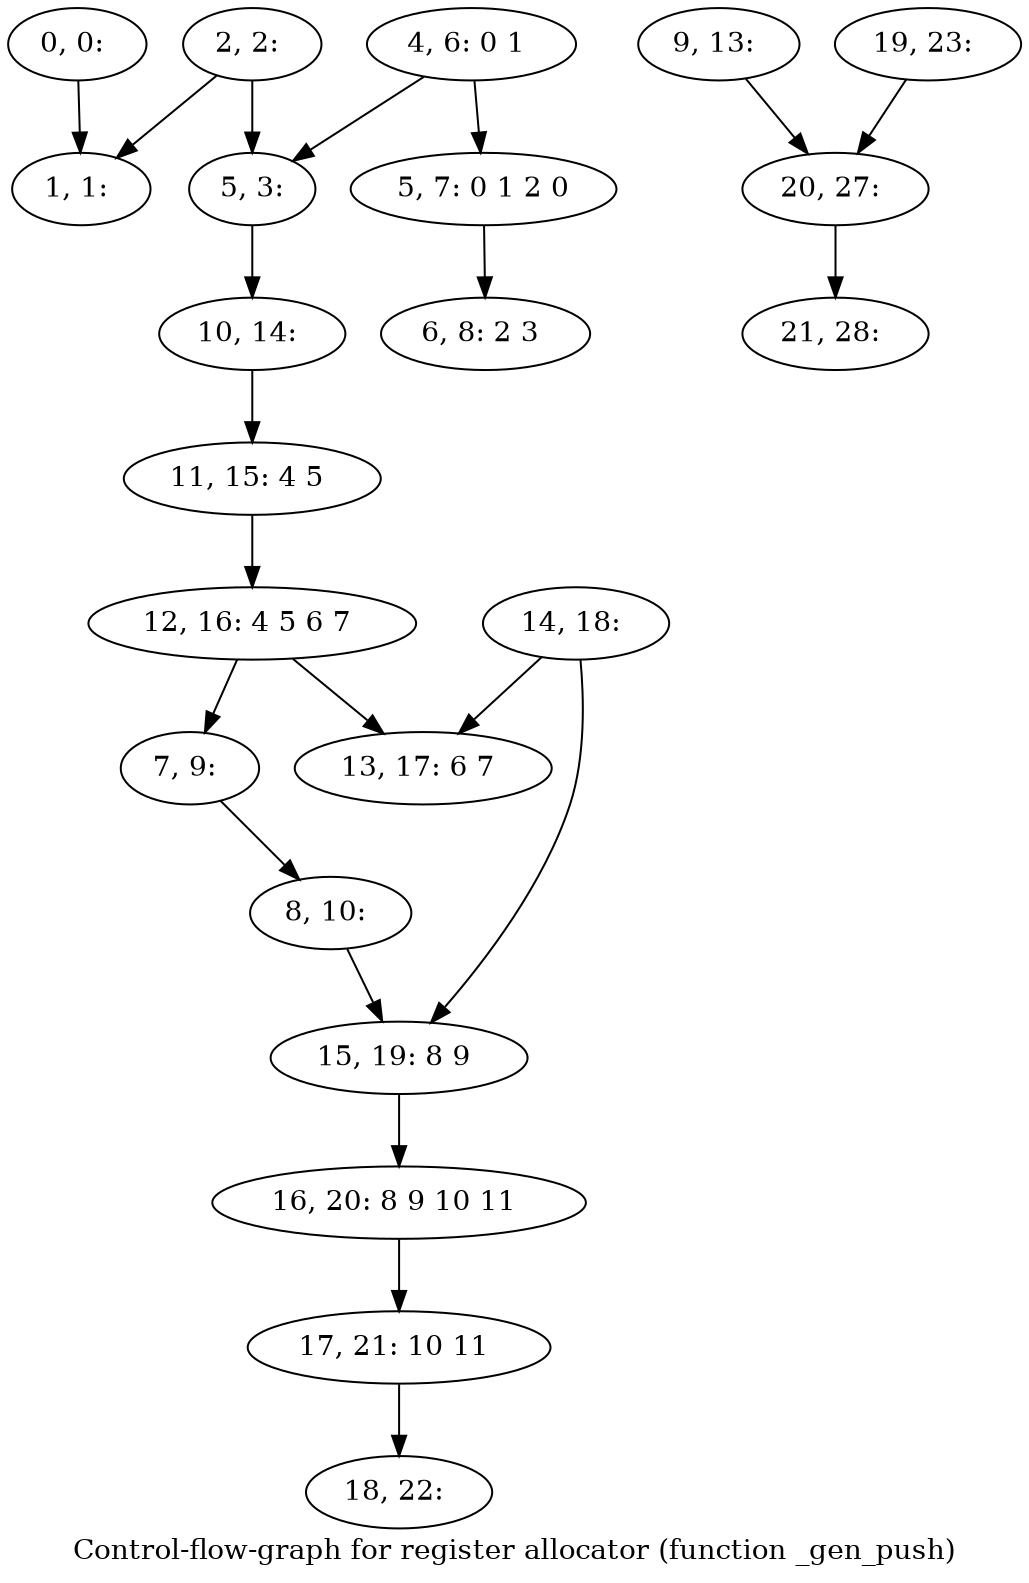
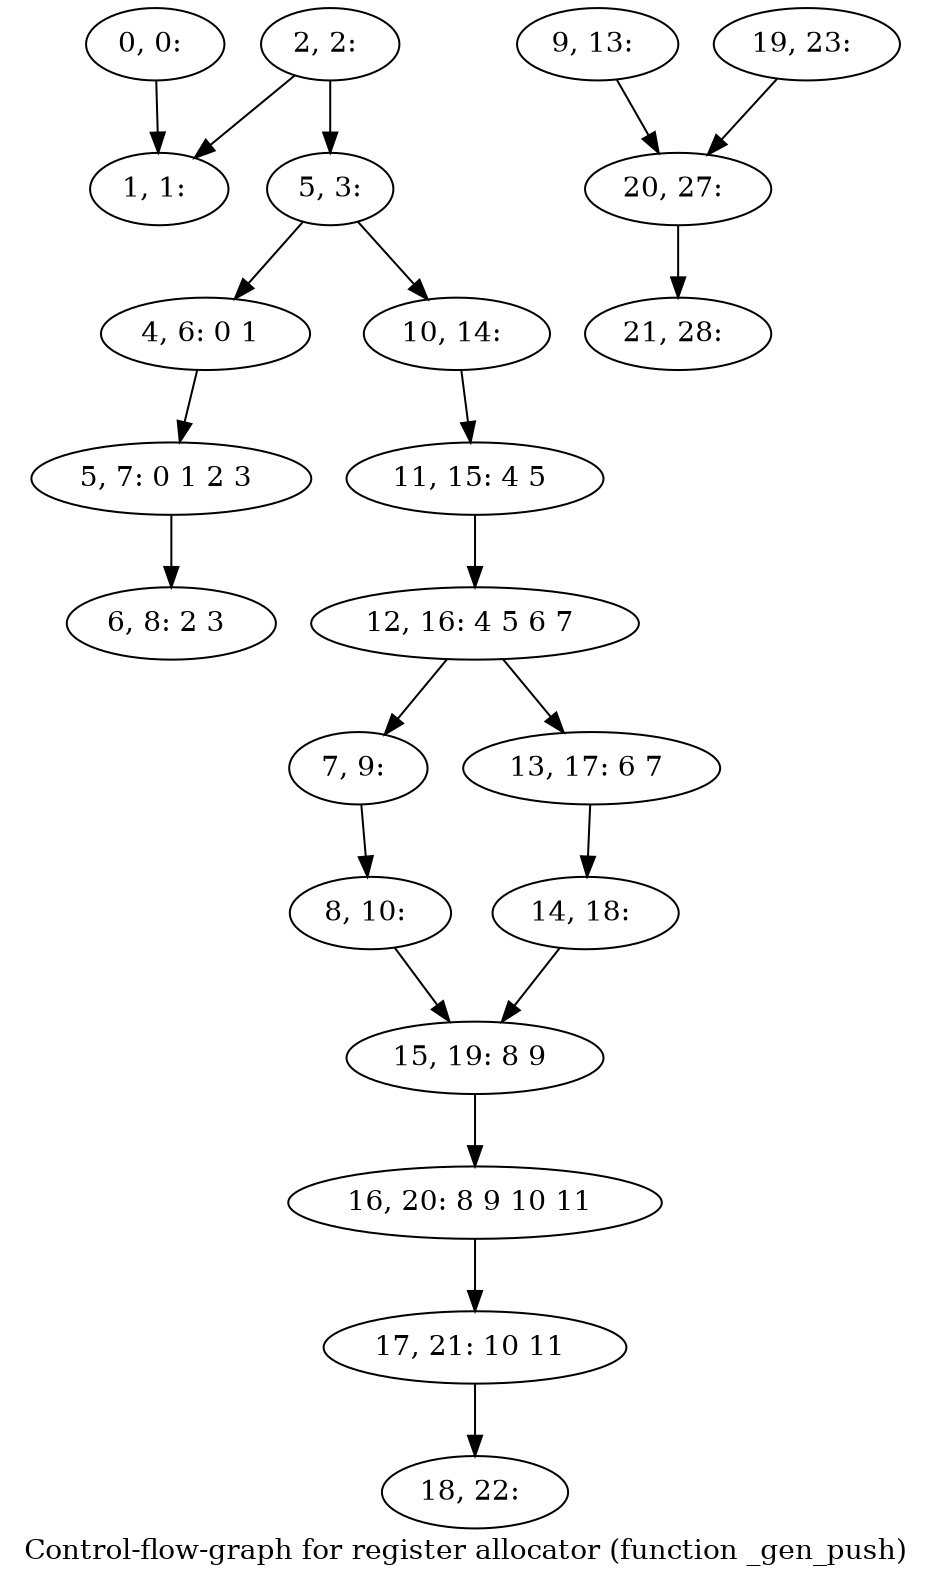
  digraph {
    label="Control-flow-graph for register allocator (function _gen_push)"
    n1 [label="0, 0: "]
    n2 [label="1, 1: "]
    n3 [label="2, 2: "]
    n4 [label="5, 3:"]
    n5 [label="4, 6: 0 1 "]
    n6 [label="10, 14: "]
-   n7 [label="5, 7: 0 1 2 0"]
+   n7 [label="5, 7: 0 1 2 3 "]
    n8 [label="11, 15: 4 5 "]
    n9 [label="6, 8: 2 3 "]
    n10 [label="7, 9: "]
    n11 [label="8, 10: "]
    n12 [label="15, 19: 8 9 "]
    n13 [label="9, 13: "]
    n14 [label="20, 27: "]
    n15 [label="21, 28: "]
    n16 [label="12, 16: 4 5 6 7 "]
    n17 [label="13, 17: 6 7 "]
    n18 [label="14, 18: "]
    n19 [label="16, 20: 8 9 10 11 "]
    n20 [label="17, 21: 10 11 "]
    n21 [label="18, 22: "]
    n22 [label="19, 23: "]
    n1 -> n2
    n3 -> n2
    n3 -> n4
-   n5 -> n4
+   n4 -> n5
    n4 -> n6
    n5 -> n7
    n6 -> n8
    n7 -> n9
    n8 -> n16
    n10 -> n11
    n11 -> n12
    n12 -> n19
    n13 -> n14
    n14 -> n15
    n16 -> n10
    n16 -> n17
-   n18 -> n17
+   n17 -> n18
    n18 -> n12
    n19 -> n20
    n20 -> n21
    n22 -> n14
  }
